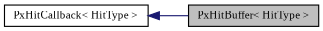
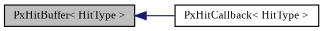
  digraph {
    rankdir=LR
    fontname="Liberation Serif"
    node [color=black fontname="Liberation Serif" fontsize=10 shape=record style=filled]
    n1 [fillcolor=grey75 fontcolor=black height=0.2 label="PxHitBuffer\< HitType \>" width=0.4]
    n2 [fillcolor=white height=0.2 label="PxHitCallback\< HitType \>" width=0.4]
-   n2 -> n1 [color=midnightblue dir=back fontname="Liberation Serif" fontsize=10 labelfontname=Helvetica labelfontsize=10 style=solid]
+   n1 -> n2 [color=midnightblue dir=back fontname="Liberation Serif" fontsize=10 labelfontname=Helvetica labelfontsize=10 style=solid]
  }
